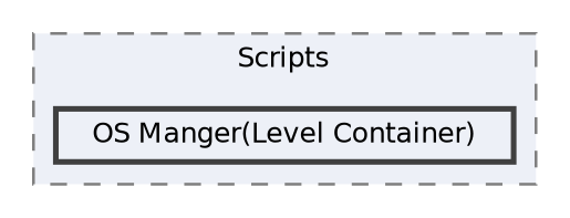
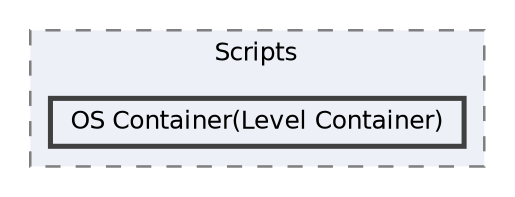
  digraph {
    compound=true
-   n1 [color=grey25 fillcolor="#edf0f7" fontname=Helvetica fontsize=10 height=0.2 label="OS Manger(Level Container)" shape=box style="filled,bold" width=0.4]
+   n1 [color=grey25 fillcolor="#edf0f7" fontname=Helvetica fontsize=10 height=0.2 label="OS Container(Level Container)" shape=box style="filled,bold" width=0.4]
    subgraph cluster_1 {
      bgcolor="#edf0f7"
      fontname=Helvetica
      fontsize=10
      label=Scripts
      pencolor=grey50
      style="filled,dashed"
      n1
    }
  }
